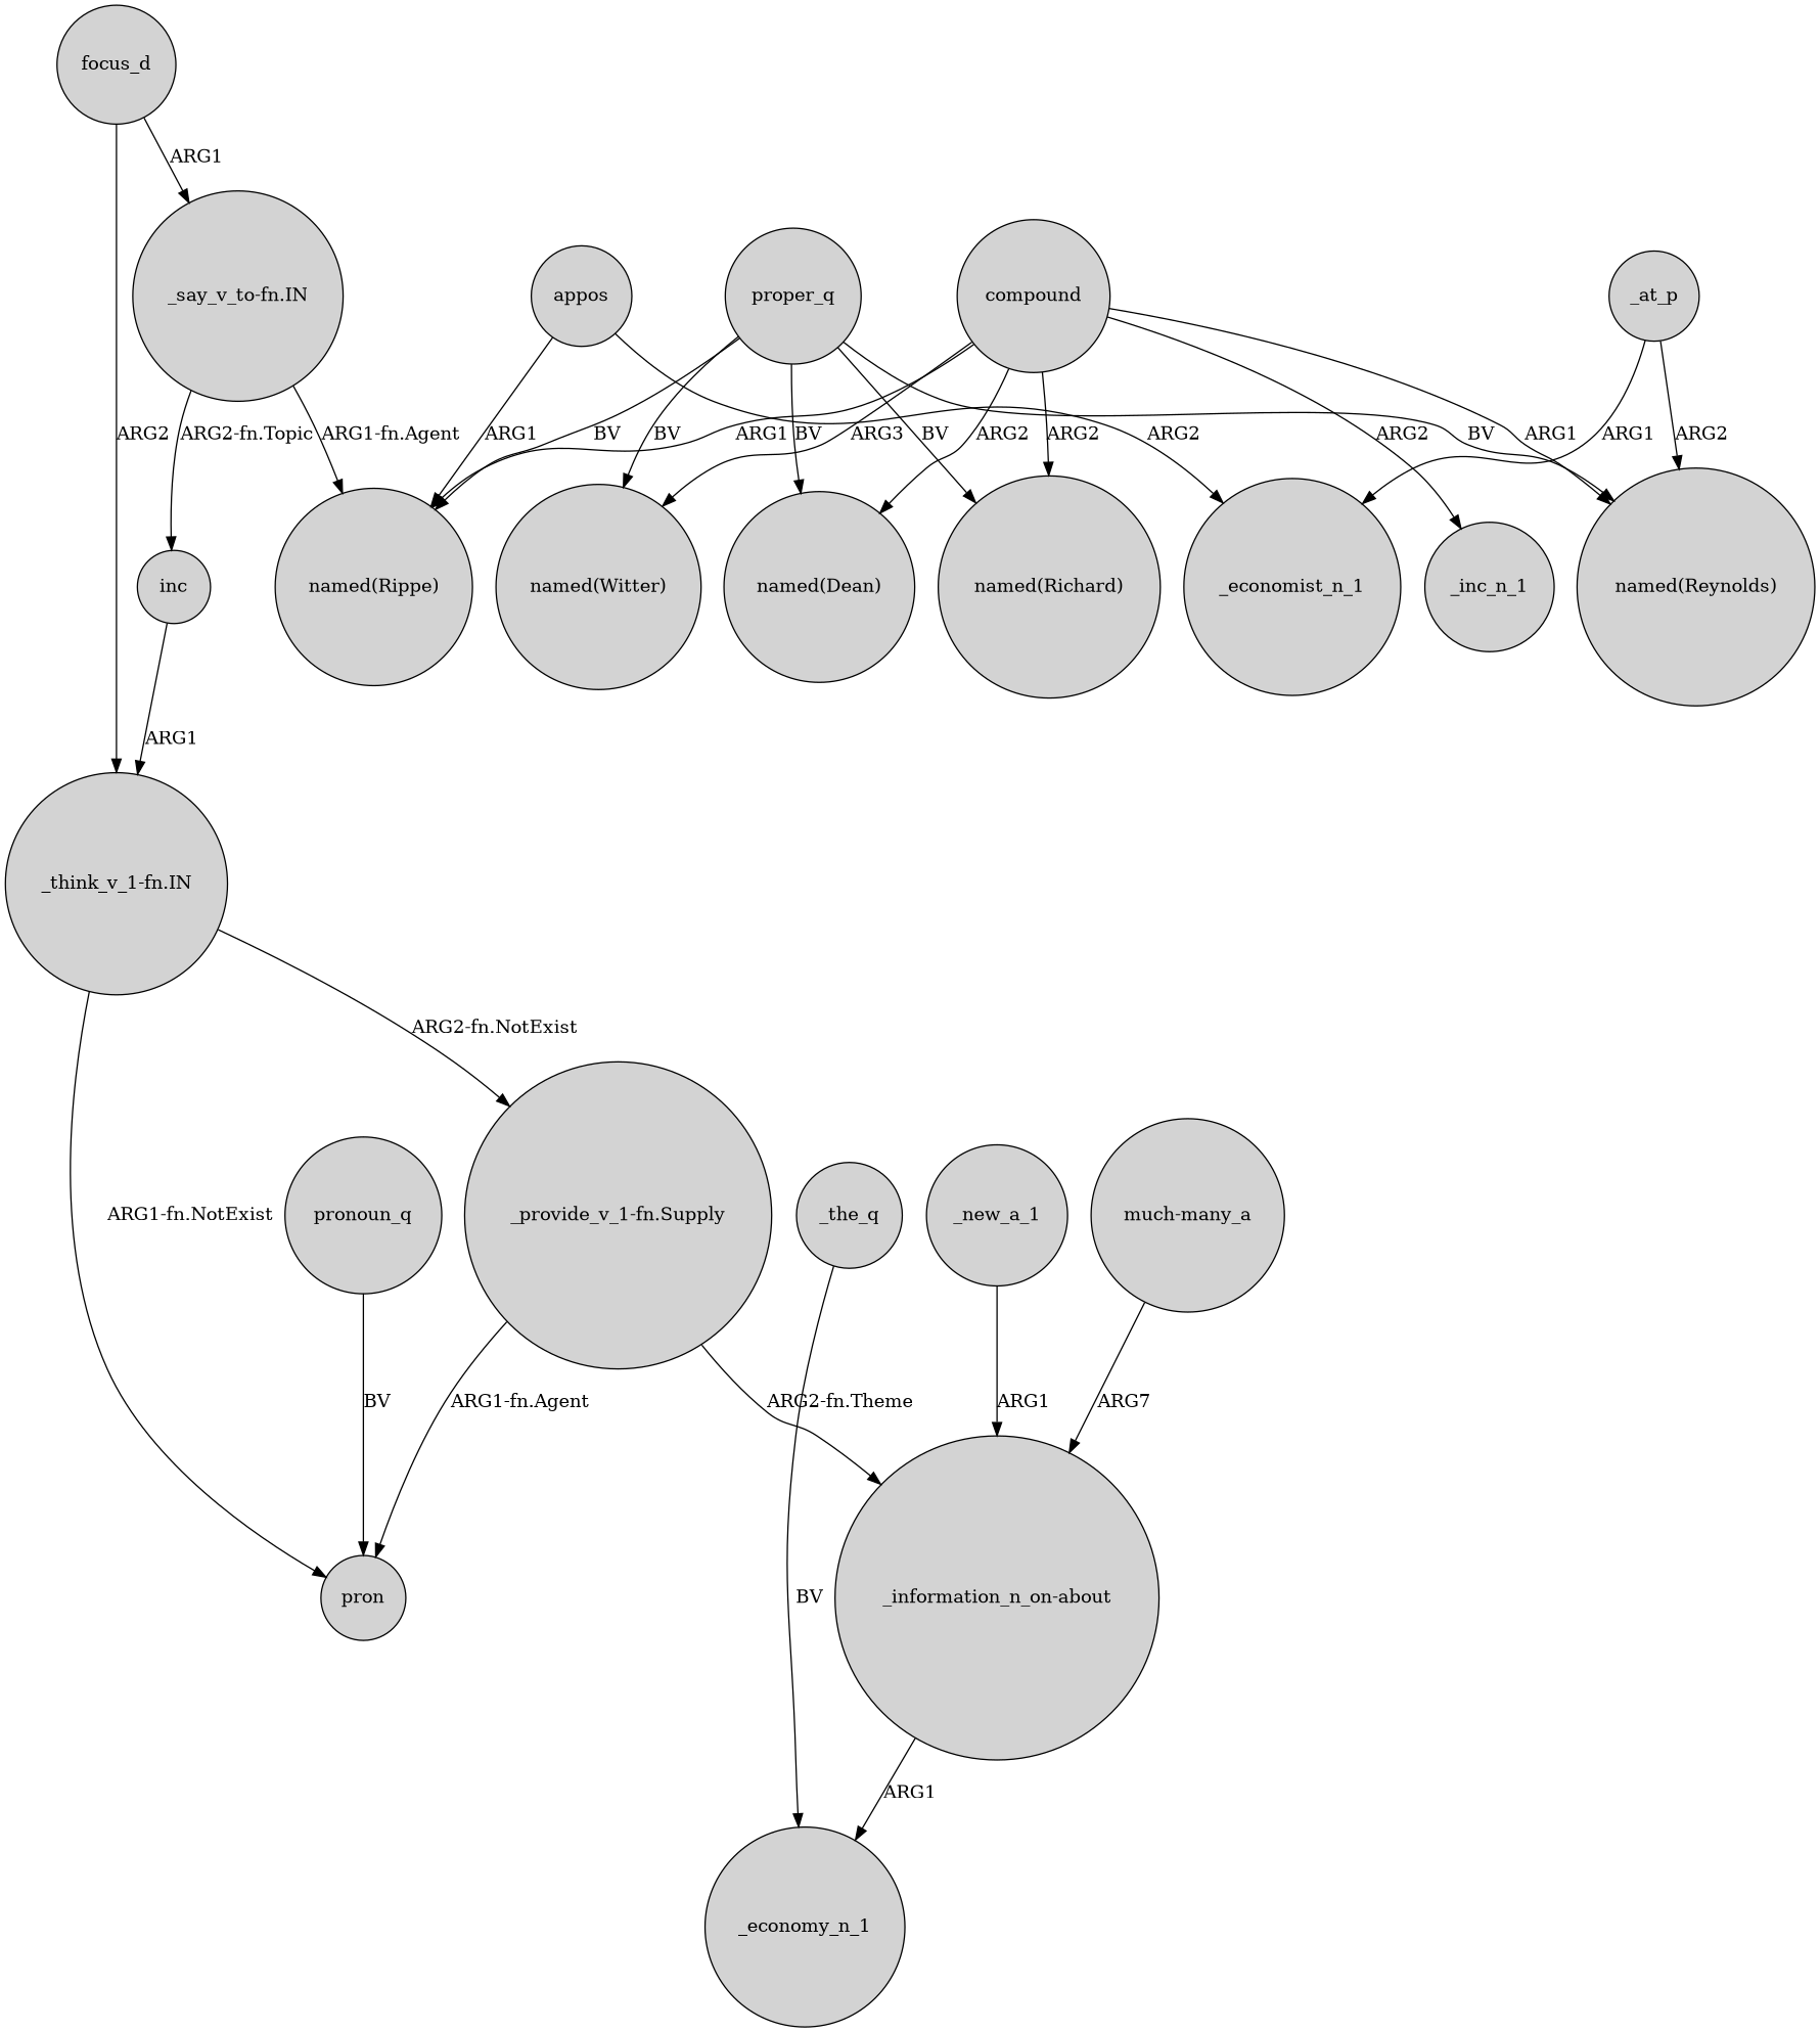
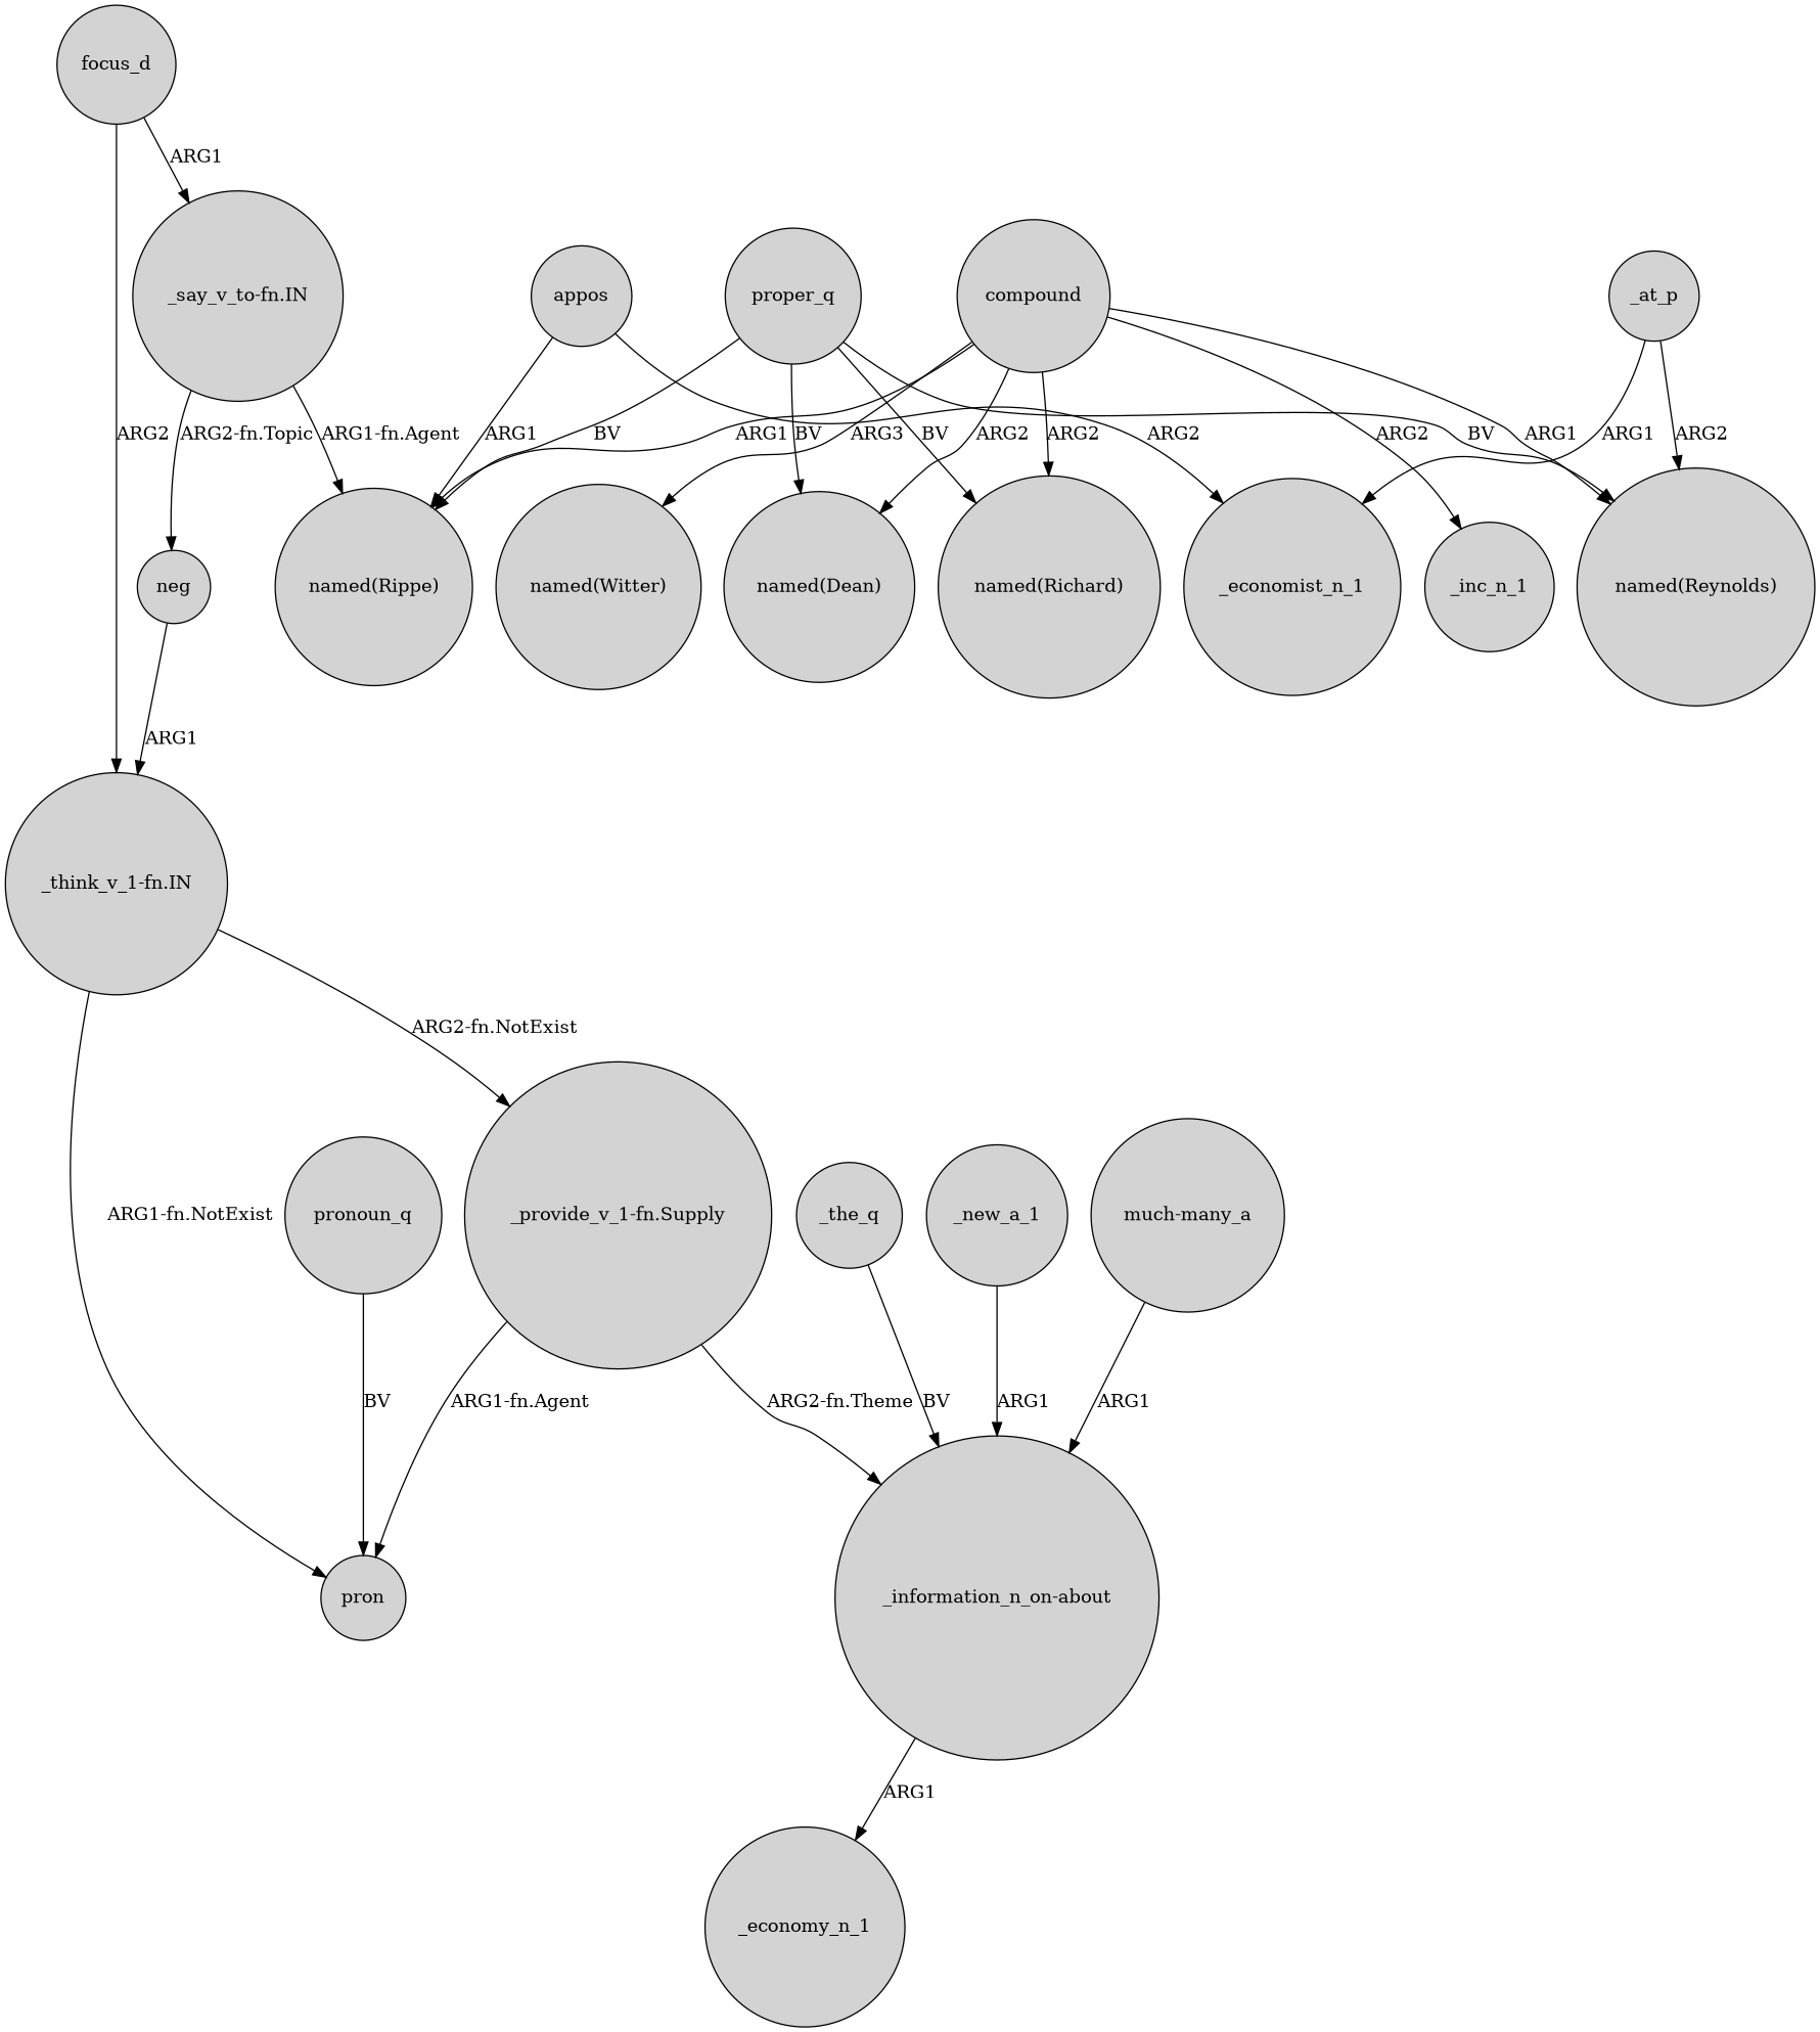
  digraph {
    node [shape=circle style=filled]
    "_provide_v_1-fn.Supply"
    pron
    "_information_n_on-about"
    _economy_n_1
    proper_q
    "named(Rippe)"
    "named(Richard)"
    "named(Reynolds)"
    "named(Dean)"
    "named(Witter)"
    focus_d
    "_think_v_1-fn.IN"
    "_say_v_to-fn.IN"
-   neg [label=inc]
+   neg
    compound
    _inc_n_1
    appos
    _economist_n_1
    _the_q
    _at_p
    pronoun_q
    _new_a_1
    "much-many_a"
    "_provide_v_1-fn.Supply" -> pron [label="ARG1-fn.Agent"]
    "_provide_v_1-fn.Supply" -> "_information_n_on-about" [label="ARG2-fn.Theme"]
    "_information_n_on-about" -> _economy_n_1 [label=ARG1]
    proper_q -> "named(Rippe)" [label=BV]
    proper_q -> "named(Richard)" [label=BV]
    proper_q -> "named(Reynolds)" [label=BV]
    proper_q -> "named(Dean)" [label=BV]
-   proper_q -> "named(Witter)" [label=BV]
    focus_d -> "_think_v_1-fn.IN" [label=ARG2]
    focus_d -> "_say_v_to-fn.IN" [label=ARG1]
    "_think_v_1-fn.IN" -> "_provide_v_1-fn.Supply" [label="ARG2-fn.NotExist"]
    "_think_v_1-fn.IN" -> pron [label="ARG1-fn.NotExist"]
    "_say_v_to-fn.IN" -> "named(Rippe)" [label="ARG1-fn.Agent"]
    "_say_v_to-fn.IN" -> neg [label="ARG2-fn.Topic"]
    neg -> "_think_v_1-fn.IN" [label=ARG1]
    compound -> "named(Rippe)" [label=ARG1]
    compound -> "named(Richard)" [label=ARG2]
    compound -> "named(Reynolds)" [label=ARG1]
    compound -> "named(Dean)" [label=ARG2]
    compound -> "named(Witter)" [label=ARG3]
    compound -> _inc_n_1 [label=ARG2]
    appos -> "named(Rippe)" [label=ARG1]
    appos -> _economist_n_1 [label=ARG2]
-   _the_q -> _economy_n_1 [label=BV]
+   _the_q -> "_information_n_on-about" [label=BV]
    _at_p -> "named(Reynolds)" [label=ARG2]
    _at_p -> _economist_n_1 [label=ARG1]
    pronoun_q -> pron [label=BV]
    _new_a_1 -> "_information_n_on-about" [label=ARG1]
-   "much-many_a" -> "_information_n_on-about" [label=ARG7]
+   "much-many_a" -> "_information_n_on-about" [label=ARG1]
  }
